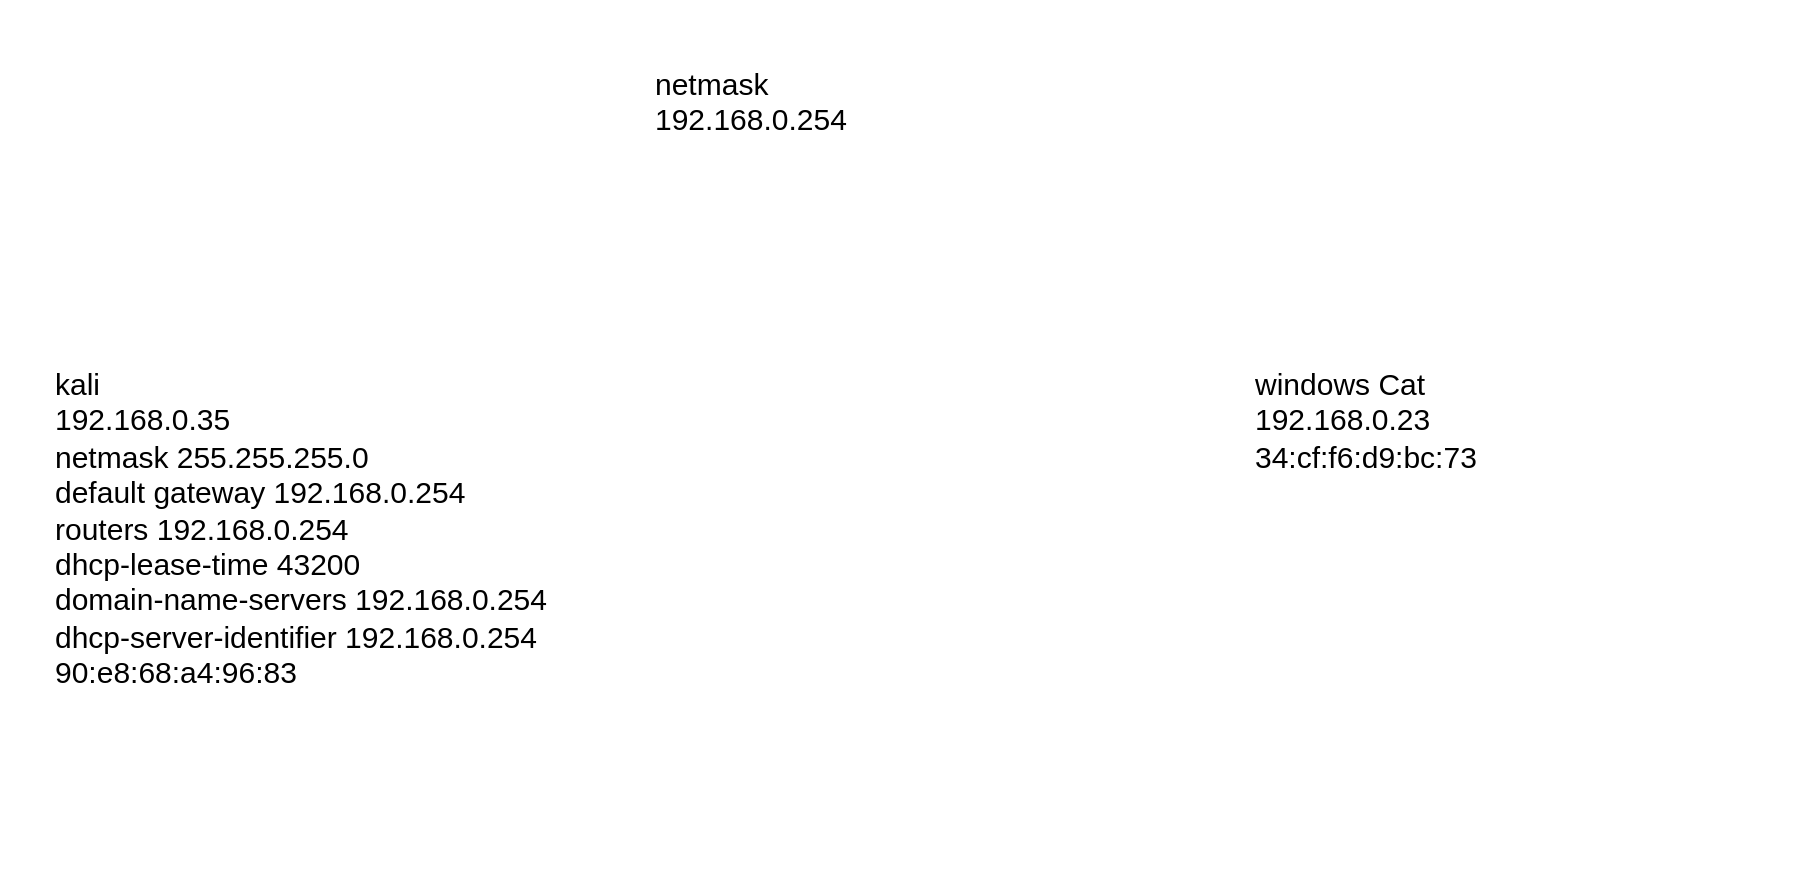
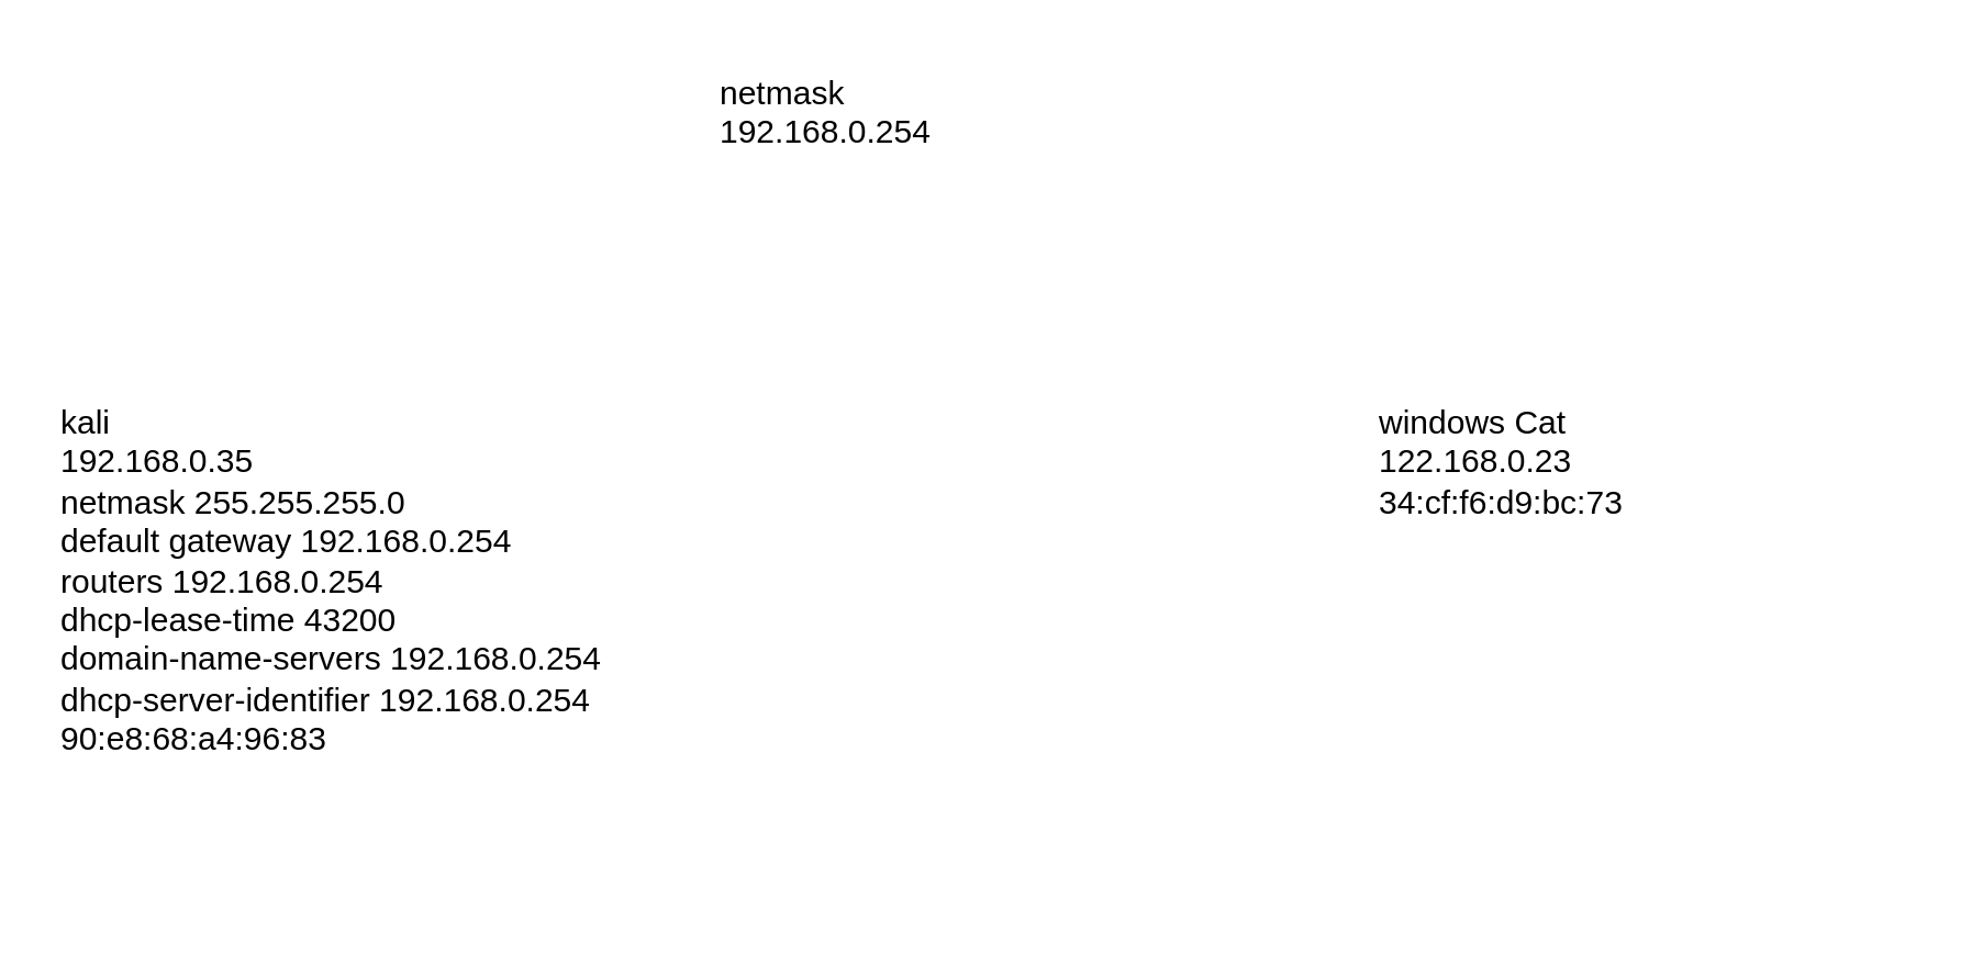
  <mxCell id="0" />
  <mxCell id="1" parent="0" />
  <mxCell id="2" value="&lt;div&gt;netmask&lt;/div&gt;&lt;div&gt;192.168.0.254&lt;br&gt;&lt;/div&gt;" style="text;html=1;strokeColor=none;fillColor=none;align=left;verticalAlign=top;whiteSpace=wrap;rounded=0;" vertex="1" parent="1"><mxGeometry x="260" y="20" width="200" height="100" as="geometry" /></mxCell>
  <mxCell id="3" value="&lt;div&gt;kali&lt;/div&gt;&lt;div&gt;192.168.0.35&lt;br&gt;&lt;/div&gt;&lt;div&gt;netmask 255.255.255.0&lt;/div&gt;&lt;div&gt;default gateway 192.168.0.254&lt;/div&gt;&lt;div&gt;routers 192.168.0.254&lt;/div&gt;&lt;div&gt;dhcp-lease-time 43200&lt;/div&gt;&lt;div&gt;domain-name-servers 192.168.0.254&lt;/div&gt;&lt;div&gt;dhcp-server-identifier 192.168.0.254&lt;br&gt;&lt;/div&gt;&lt;div&gt;90:e8:68:a4:96:83&lt;br&gt;&lt;/div&gt;" style="text;html=1;strokeColor=none;fillColor=none;align=left;verticalAlign=top;whiteSpace=wrap;rounded=0;" vertex="1" parent="1"><mxGeometry x="20" y="140" width="200" height="190" as="geometry" /></mxCell>
- <mxCell id="4" value="&lt;div&gt;windows Cat&lt;br&gt;&lt;/div&gt;&lt;div&gt;192.168.0.23&lt;/div&gt;&lt;div&gt;34:cf:f6:d9:bc:73&lt;br&gt;&lt;/div&gt;" style="text;html=1;strokeColor=none;fillColor=none;align=left;verticalAlign=top;whiteSpace=wrap;rounded=0;" vertex="1" parent="1"><mxGeometry x="500" y="140" width="200" height="100" as="geometry" /></mxCell>
+ <mxCell id="4" value="&lt;div&gt;windows Cat&lt;br&gt;&lt;/div&gt;&lt;div&gt;122.168.0.23&lt;/div&gt;&lt;div&gt;34:cf:f6:d9:bc:73&lt;br&gt;&lt;/div&gt;" style="text;html=1;strokeColor=none;fillColor=none;align=left;verticalAlign=top;whiteSpace=wrap;rounded=0;" vertex="1" parent="1"><mxGeometry x="500" y="140" width="200" height="100" as="geometry" /></mxCell>
